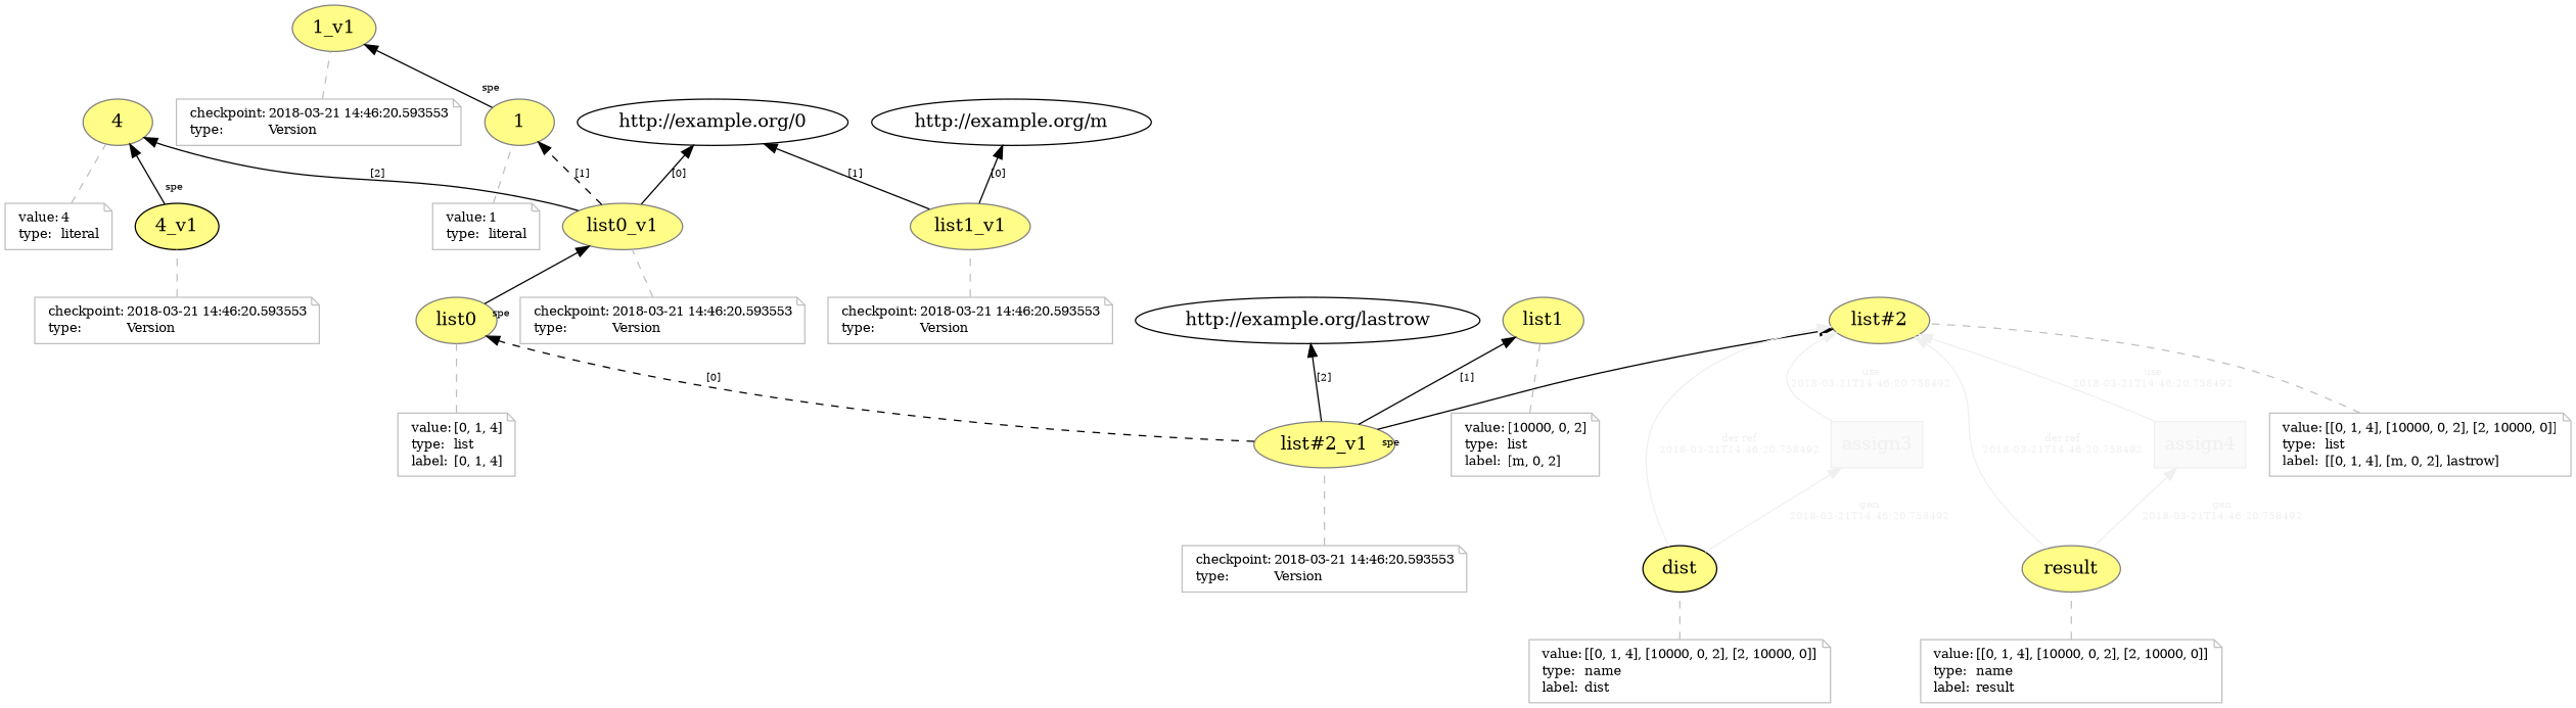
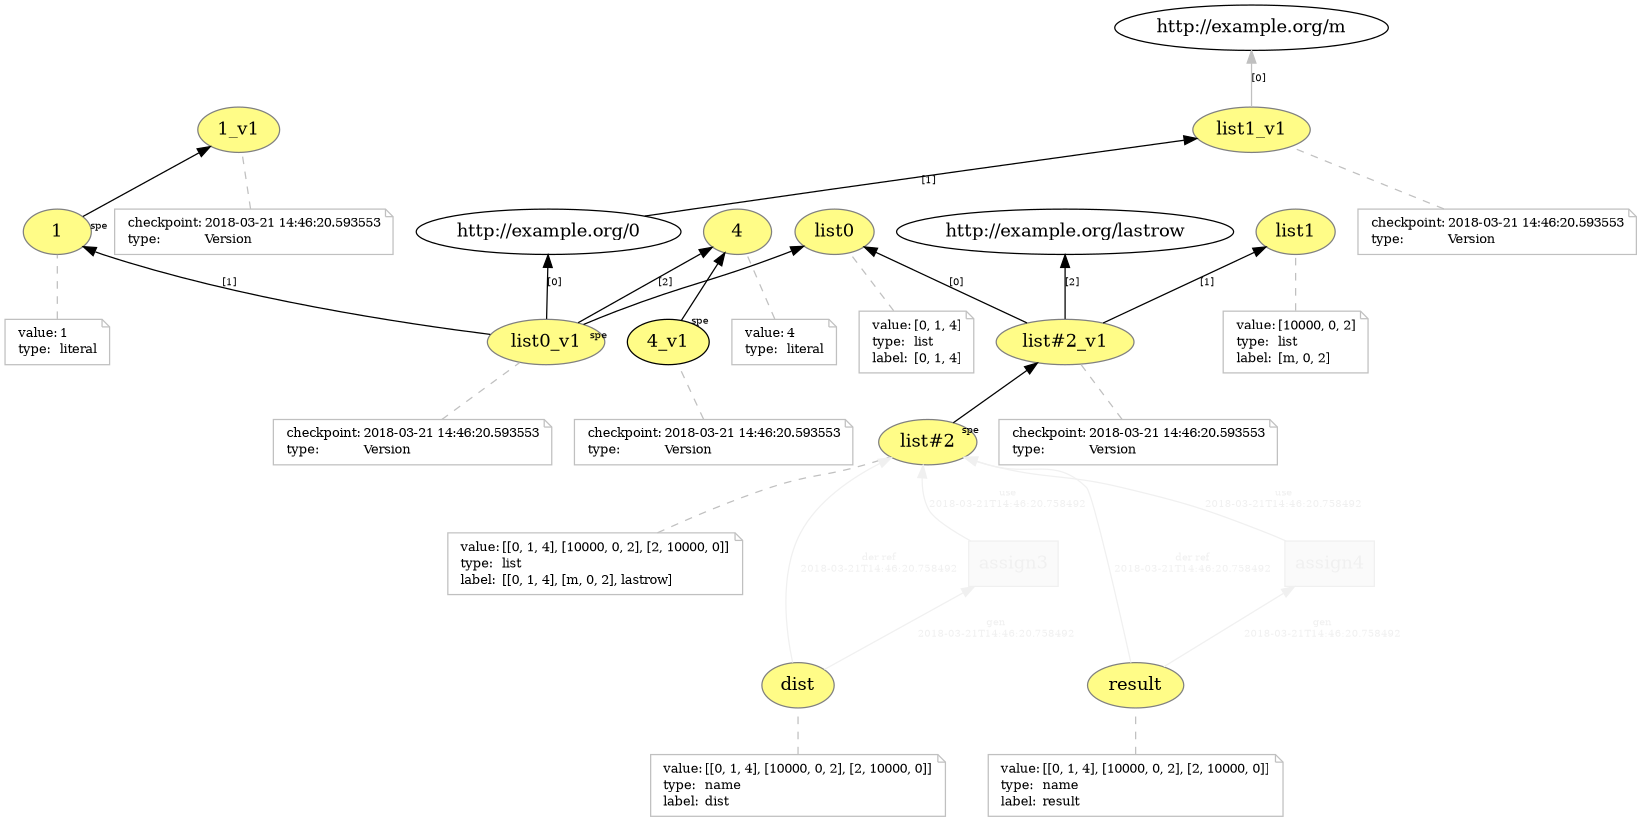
  digraph {
    rankdir=BT
    node [color=gray]
    edge [rotation=20]
    n1 [color="#808080" fillcolor="#FFFC87" label=1 style=filled]
    n2 [color="#808080" fillcolor="#FFFC87" label="1_v1" style=filled]
    n3 [fontcolor=black fontsize=10 label=<<TABLE cellpadding="0" border="0"> 	<TR> 	    <TD align="left">value:</TD> 	    <TD align="left">1</TD> 	</TR> 	<TR> 	    <TD align="left">type:</TD> 	    <TD align="left">literal</TD> 	</TR> </TABLE>> shape=note]
    n4 [fontcolor=black fontsize=10 label=<<TABLE cellpadding="0" border="0"> 	<TR> 	    <TD align="left">checkpoint:</TD> 	    <TD align="left">2018-03-21 14:46:20.593553</TD> 	</TR> 	<TR> 	    <TD align="left">type:</TD> 	    <TD align="left">Version</TD> 	</TR> </TABLE>> shape=note]
    n5 [color="#808080" fillcolor="#FFFC87" label=4 style=filled]
    n6 [color=black fillcolor="#FFFC87" label="4_v1" style=filled]
    n7 [fontcolor=black fontsize=10 label=<<TABLE cellpadding="0" border="0"> 	<TR> 	    <TD align="left">value:</TD> 	    <TD align="left">4</TD> 	</TR> 	<TR> 	    <TD align="left">type:</TD> 	    <TD align="left">literal</TD> 	</TR> </TABLE>> shape=note]
    n8 [fontcolor=black fontsize=10 label=<<TABLE cellpadding="0" border="0"> 	<TR> 	    <TD align="left">checkpoint:</TD> 	    <TD align="left">2018-03-21 14:46:20.593553</TD> 	</TR> 	<TR> 	    <TD align="left">type:</TD> 	    <TD align="left">Version</TD> 	</TR> </TABLE>> shape=note]
    n9 [color="#808080" fillcolor="#FFFC87" label="list#2" style=filled]
    n10 [color="#808080" fillcolor="#FFFC87" label="list#2_v1" style=filled]
    n11 [color="#808080" fillcolor="#FFFC87" label=list0 style=filled]
    n12 [color="#808080" fillcolor="#FFFC87" label=list1 style=filled]
    "http://example.org/lastrow" [color=""]
    n14 [fontcolor=black fontsize=10 label=<<TABLE cellpadding="0" border="0"> 	<TR> 	    <TD align="left">value:</TD> 	    <TD align="left">[[0, 1, 4], [10000, 0, 2], [2, 10000, 0]]</TD> 	</TR> 	<TR> 	    <TD align="left">type:</TD> 	    <TD align="left">list</TD> 	</TR> 	<TR> 	    <TD align="left">label:</TD> 	    <TD align="left">[[0, 1, 4], [m, 0, 2], lastrow]</TD> 	</TR> </TABLE>> shape=note]
    n15 [color="#808080" fillcolor="#FFFC87" label=list0_v1 style=filled]
    n16 [fontcolor=black fontsize=10 label=<<TABLE cellpadding="0" border="0"> 	<TR> 	    <TD align="left">checkpoint:</TD> 	    <TD align="left">2018-03-21 14:46:20.593553</TD> 	</TR> 	<TR> 	    <TD align="left">type:</TD> 	    <TD align="left">Version</TD> 	</TR> </TABLE>> shape=note]
    "http://example.org/0" [color=""]
    n18 [fontcolor=black fontsize=10 label=<<TABLE cellpadding="0" border="0"> 	<TR> 	    <TD align="left">value:</TD> 	    <TD align="left">[0, 1, 4]</TD> 	</TR> 	<TR> 	    <TD align="left">type:</TD> 	    <TD align="left">list</TD> 	</TR> 	<TR> 	    <TD align="left">label:</TD> 	    <TD align="left">[0, 1, 4]</TD> 	</TR> </TABLE>> shape=note]
    n19 [fontcolor=black fontsize=10 label=<<TABLE cellpadding="0" border="0"> 	<TR> 	    <TD align="left">checkpoint:</TD> 	    <TD align="left">2018-03-21 14:46:20.593553</TD> 	</TR> 	<TR> 	    <TD align="left">type:</TD> 	    <TD align="left">Version</TD> 	</TR> </TABLE>> shape=note]
    n20 [color="#808080" fillcolor="#FFFC87" label=list1_v1 style=filled]
    "http://example.org/m" [color=""]
    n22 [fontcolor=black fontsize=10 label=<<TABLE cellpadding="0" border="0"> 	<TR> 	    <TD align="left">value:</TD> 	    <TD align="left">[10000, 0, 2]</TD> 	</TR> 	<TR> 	    <TD align="left">type:</TD> 	    <TD align="left">list</TD> 	</TR> 	<TR> 	    <TD align="left">label:</TD> 	    <TD align="left">[m, 0, 2]</TD> 	</TR> </TABLE>> shape=note]
    n23 [fontcolor=black fontsize=10 label=<<TABLE cellpadding="0" border="0"> 	<TR> 	    <TD align="left">checkpoint:</TD> 	    <TD align="left">2018-03-21 14:46:20.593553</TD> 	</TR> 	<TR> 	    <TD align="left">type:</TD> 	    <TD align="left">Version</TD> 	</TR> </TABLE>> shape=note]
-   n24 [color=black fillcolor="#FFFC87" label=dist style=filled]
+   n24 [color="#808080" fillcolor="#FFFC87" label=dist style=filled]
    n25 [color="#F0F0F0" fillcolor="#FAFAFA" fontcolor="#F0F0F0" label=assign3 shape=polygon sides=4 style=filled]
    n26 [fontcolor=black fontsize=10 label=<<TABLE cellpadding="0" border="0"> 	<TR> 	    <TD align="left">value:</TD> 	    <TD align="left">[[0, 1, 4], [10000, 0, 2], [2, 10000, 0]]</TD> 	</TR> 	<TR> 	    <TD align="left">type:</TD> 	    <TD align="left">name</TD> 	</TR> 	<TR> 	    <TD align="left">label:</TD> 	    <TD align="left">dist</TD> 	</TR> </TABLE>> shape=note]
    n27 [color="#808080" fillcolor="#FFFC87" label=result style=filled]
    n28 [color="#F0F0F0" fillcolor="#FAFAFA" fontcolor="#F0F0F0" label=assign4 shape=polygon sides=4 style=filled]
    n29 [fontcolor=black fontsize=10 label=<<TABLE cellpadding="0" border="0"> 	<TR> 	    <TD align="left">value:</TD> 	    <TD align="left">[[0, 1, 4], [10000, 0, 2], [2, 10000, 0]]</TD> 	</TR> 	<TR> 	    <TD align="left">type:</TD> 	    <TD align="left">name</TD> 	</TR> 	<TR> 	    <TD align="left">label:</TD> 	    <TD align="left">result</TD> 	</TR> </TABLE>> shape=note]
    n1 -> n2 [labelangle=60.0 labeldistance=1.5 labelfontsize=8 taillabel=spe]
    n3 -> n1 [arrowhead=none color=gray style=dashed rotation=""]
    n4 -> n2 [arrowhead=none color=gray style=dashed rotation=""]
    n6 -> n5 [labelangle=60.0 labeldistance=1.5 labelfontsize=8 taillabel=spe]
    n7 -> n5 [arrowhead=none color=gray style=dashed rotation=""]
    n8 -> n6 [arrowhead=none color=gray style=dashed rotation=""]
-   n10 -> n9 [labelangle=60.0 labeldistance=1.5 labelfontsize=8 taillabel=spe]
-   n10 -> n11 [angle=60.0 distance=1.5 fontsize=8 label="[0]" style=dashed]
+   n9 -> n10 [labelangle=60.0 labeldistance=1.5 labelfontsize=8 taillabel=spe]
+   n10 -> n11 [angle=60.0 distance=1.5 fontsize=8 label="[0]"]
    n10 -> n12 [angle=60.0 distance=1.5 fontsize=8 label="[1]"]
    n10 -> "http://example.org/lastrow" [angle=60.0 distance=1.5 fontsize=8 label="[2]"]
-   n11 -> n15 [labelangle=60.0 labeldistance=1.5 labelfontsize=8 taillabel=spe]
+   n15 -> n11 [labelangle=60.0 labeldistance=1.5 labelfontsize=8 taillabel=spe]
    n14 -> n9 [arrowhead=none color=gray style=dashed rotation=""]
-   n15 -> n1 [angle=60.0 distance=1.5 fontsize=8 label="[1]" style=dashed]
+   n15 -> n1 [angle=60.0 distance=1.5 fontsize=8 label="[1]"]
    n15 -> n5 [angle=60.0 distance=1.5 fontsize=8 label="[2]"]
    n15 -> "http://example.org/0" [angle=60.0 distance=1.5 fontsize=8 label="[0]"]
    n16 -> n10 [arrowhead=none color=gray style=dashed rotation=""]
    n18 -> n11 [arrowhead=none color=gray style=dashed rotation=""]
    n19 -> n15 [arrowhead=none color=gray style=dashed rotation=""]
-   n20 -> "http://example.org/0" [angle=60.0 distance=1.5 fontsize=8 label="[1]"]
-   n20 -> "http://example.org/m" [angle=60.0 distance=1.5 fontsize=8 label="[0]"]
+   "http://example.org/0" -> n20 [angle=60.0 distance=1.5 fontsize=8 label="[1]"]
+   n20 -> "http://example.org/m" [angle=60.0 distance=1.5 fontsize=8 label="[0]" color=gray]
    n22 -> n12 [arrowhead=none color=gray style=dashed rotation=""]
    n23 -> n20 [arrowhead=none color=gray style=dashed rotation=""]
    n24 -> n9 [angle=60.0 color="#F0F0F0" distance=1.5 fontcolor="#F0F0F0" fontsize=8 label="der ref\n2018-03-21T14:46:20.758492"]
    n24 -> n25 [angle=60.0 color="#F0F0F0" distance=1.5 fontcolor="#F0F0F0" fontsize=8 label="gen\n2018-03-21T14:46:20.758492"]
    n25 -> n9 [angle=60.0 color="#F0F0F0" distance=1.5 fontcolor="#F0F0F0" fontsize=8 label="use\n2018-03-21T14:46:20.758492"]
    n26 -> n24 [arrowhead=none color=gray style=dashed rotation=""]
    n27 -> n9 [angle=60.0 color="#F0F0F0" distance=1.5 fontcolor="#F0F0F0" fontsize=8 label="der ref\n2018-03-21T14:46:20.758492"]
    n27 -> n28 [angle=60.0 color="#F0F0F0" distance=1.5 fontcolor="#F0F0F0" fontsize=8 label="gen\n2018-03-21T14:46:20.758492"]
    n28 -> n9 [angle=60.0 color="#F0F0F0" distance=1.5 fontcolor="#F0F0F0" fontsize=8 label="use\n2018-03-21T14:46:20.758492"]
    n29 -> n27 [arrowhead=none color=gray style=dashed rotation=""]
  }
